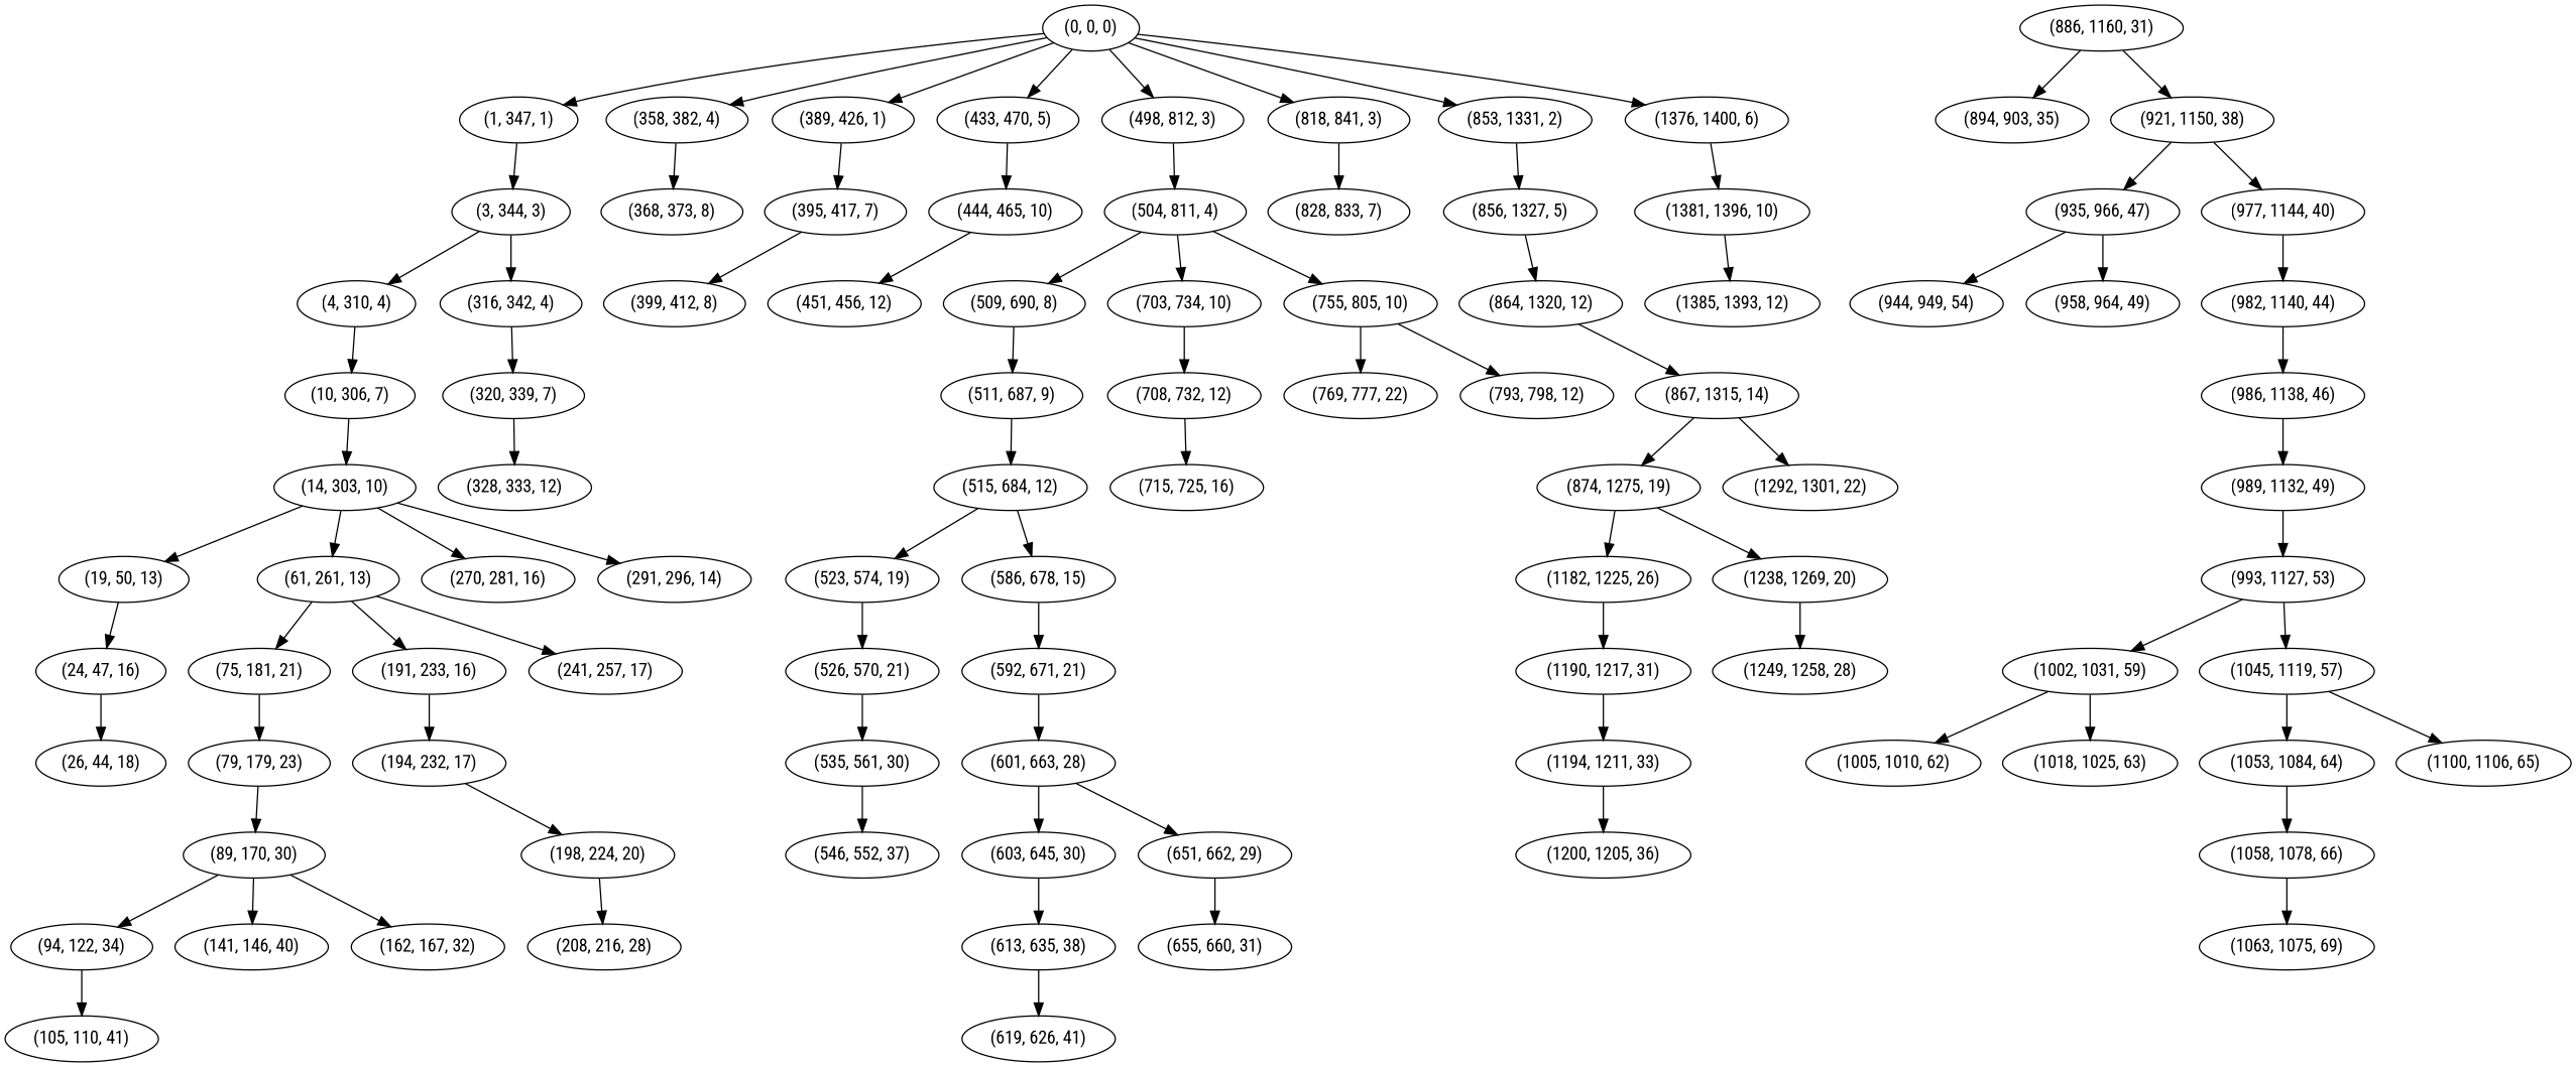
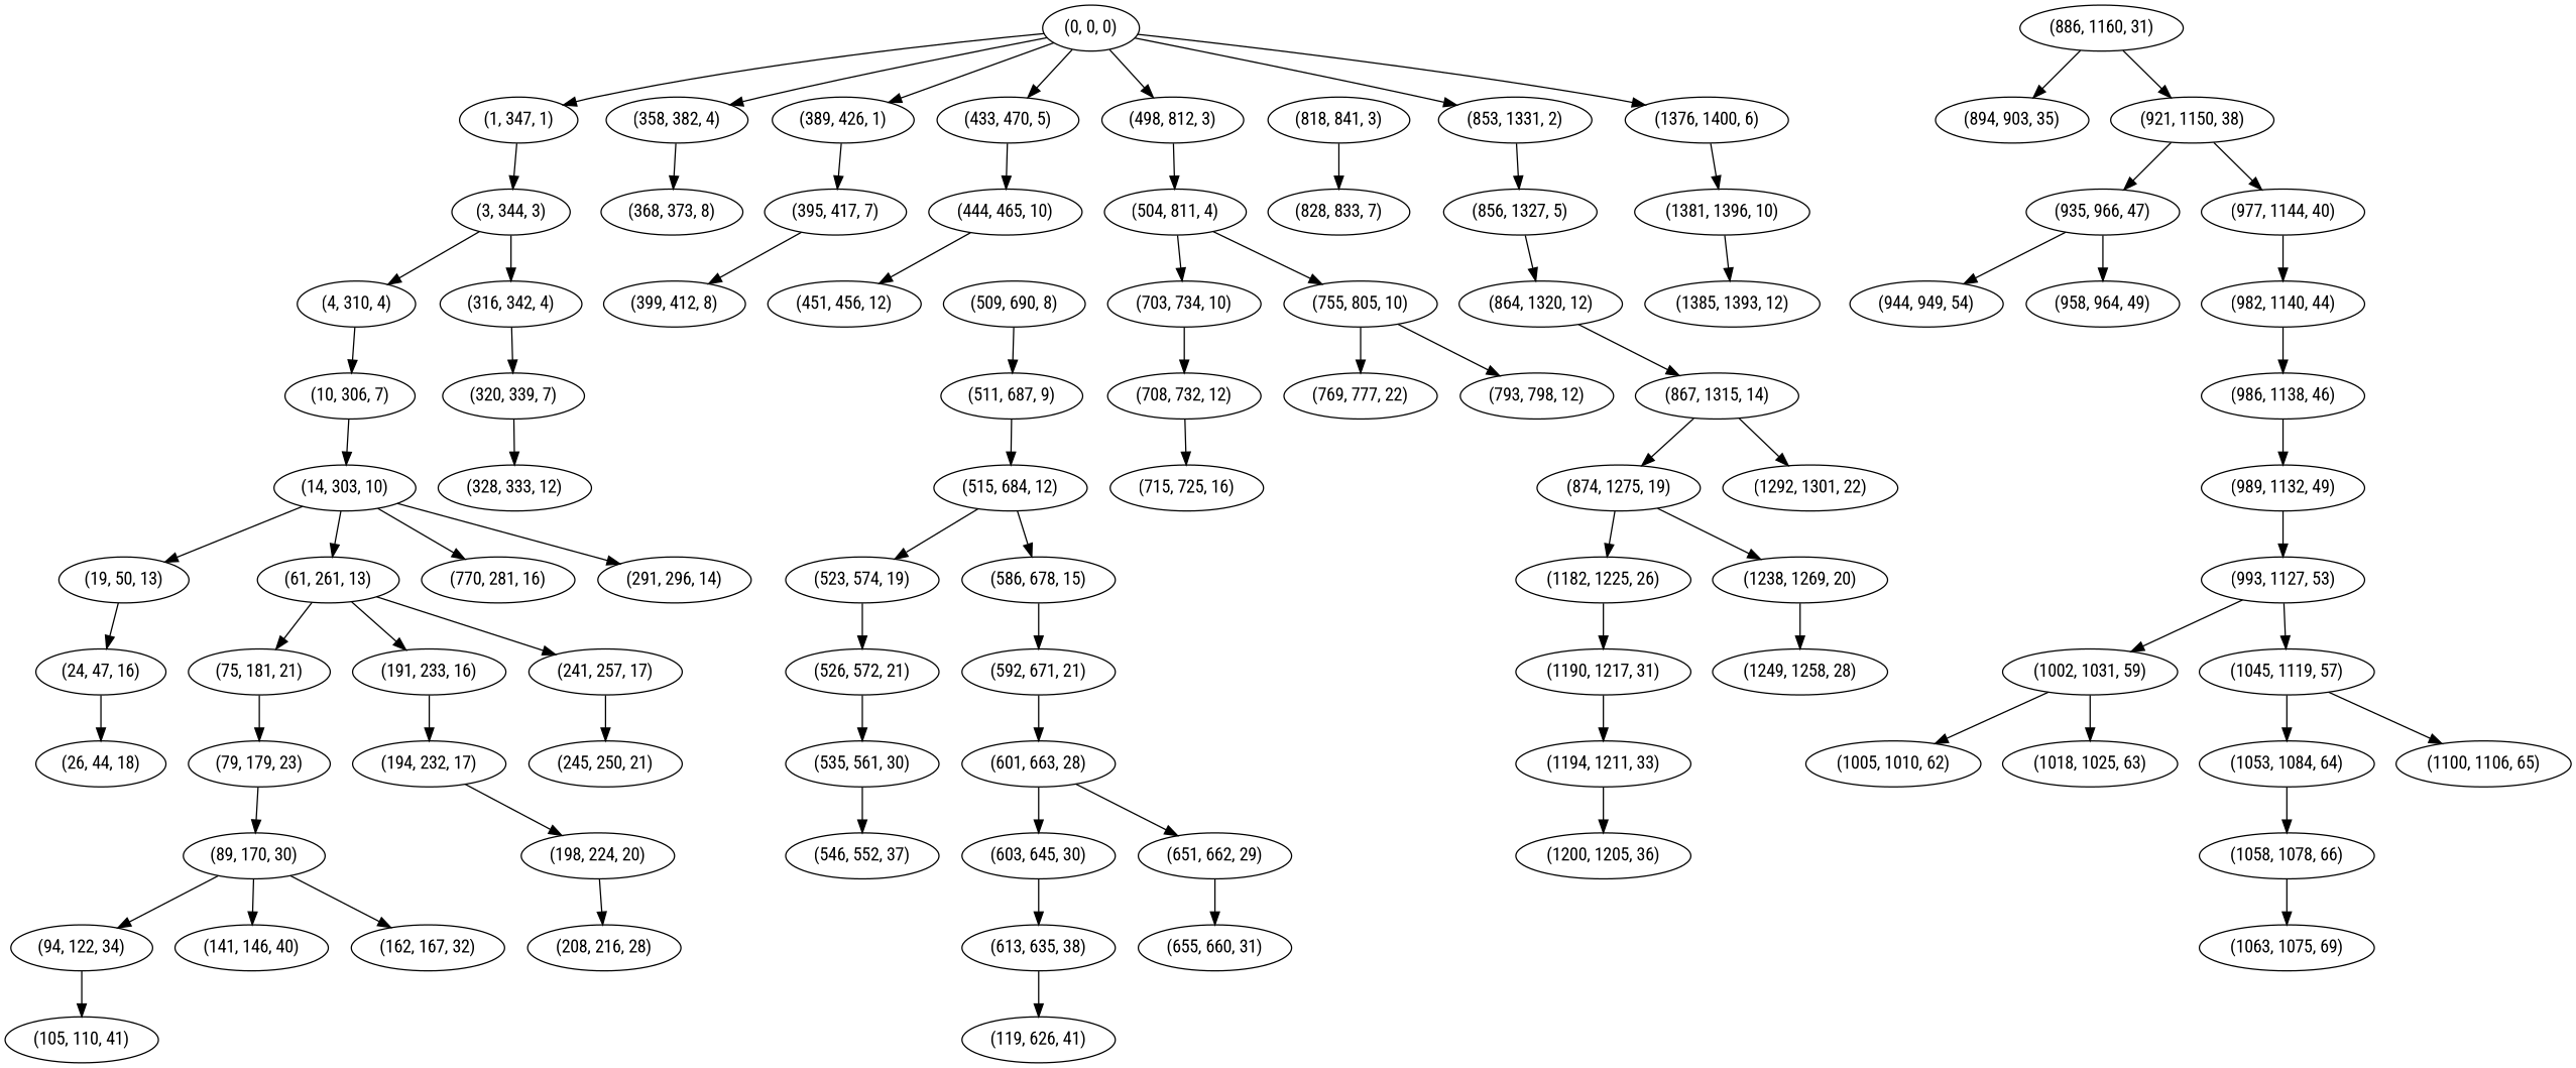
  digraph {
    fontname="Roboto Condensed"
    node [fontname="Roboto Condensed"]
    edge [fontname="Roboto Condensed"]
    "(0, 0, 0)"
    "(1, 347, 1)"
    "(358, 382, 4)"
    "(389, 426, 1)"
    "(433, 470, 5)"
    "(498, 812, 3)"
    "(818, 841, 3)"
    "(853, 1331, 2)"
    "(1376, 1400, 6)"
    "(3, 344, 3)"
    "(368, 373, 8)"
    "(395, 417, 7)"
    "(444, 465, 10)"
    "(504, 811, 4)"
    "(828, 833, 7)"
    "(856, 1327, 5)"
    "(1381, 1396, 10)"
    "(4, 310, 4)"
    "(316, 342, 4)"
    "(10, 306, 7)"
    "(320, 339, 7)"
    "(14, 303, 10)"
    "(19, 50, 13)"
    "(61, 261, 13)"
-   "(270, 281, 16)"
+   "(270, 281, 16)" [label="(770, 281, 16)"]
    "(291, 296, 14)"
    "(24, 47, 16)"
    "(75, 181, 21)"
    "(191, 233, 16)"
    "(241, 257, 17)"
    "(26, 44, 18)"
    "(79, 179, 23)"
    "(194, 232, 17)"
+   "(245, 250, 21)"
    "(89, 170, 30)"
    "(94, 122, 34)"
    "(141, 146, 40)"
    "(162, 167, 32)"
    "(105, 110, 41)"
    "(198, 224, 20)"
    "(208, 216, 28)"
    "(328, 333, 12)"
    "(399, 412, 8)"
    "(451, 456, 12)"
    "(509, 690, 8)"
    "(703, 734, 10)"
    "(755, 805, 10)"
    "(511, 687, 9)"
    "(708, 732, 12)"
    "(769, 777, 22)"
    "(793, 798, 12)"
    "(515, 684, 12)"
    "(523, 574, 19)"
    "(586, 678, 15)"
-   "(526, 572, 21)" [label="(526, 570, 21)"]
+   "(526, 572, 21)"
    "(592, 671, 21)"
    "(535, 561, 30)"
    "(546, 552, 37)"
    "(601, 663, 28)"
    "(603, 645, 30)"
    "(651, 662, 29)"
    "(613, 635, 38)"
    "(655, 660, 31)"
-   "(619, 626, 41)"
+   "(619, 626, 41)" [label="(119, 626, 41)"]
    "(715, 725, 16)"
    "(864, 1320, 12)"
    "(867, 1315, 14)"
    "(874, 1275, 19)"
    "(1292, 1301, 22)"
    "(1182, 1225, 26)"
    "(1238, 1269, 20)"
    "(1190, 1217, 31)"
    "(1249, 1258, 28)"
    "(886, 1160, 31)"
    "(894, 903, 35)"
    "(921, 1150, 38)"
    "(935, 966, 47)"
    "(977, 1144, 40)"
    "(944, 949, 54)"
    "(958, 964, 49)"
    "(982, 1140, 44)"
    "(986, 1138, 46)"
    "(989, 1132, 49)"
    "(993, 1127, 53)"
    "(1002, 1031, 59)"
    "(1045, 1119, 57)"
    "(1005, 1010, 62)"
    "(1018, 1025, 63)"
    "(1053, 1084, 64)"
    "(1100, 1106, 65)"
    "(1058, 1078, 66)"
    "(1063, 1075, 69)"
    "(1194, 1211, 33)"
    "(1200, 1205, 36)"
    "(1385, 1393, 12)"
    "(0, 0, 0)" -> "(1, 347, 1)"
    "(0, 0, 0)" -> "(358, 382, 4)"
    "(0, 0, 0)" -> "(389, 426, 1)"
    "(0, 0, 0)" -> "(433, 470, 5)"
    "(0, 0, 0)" -> "(498, 812, 3)"
-   "(0, 0, 0)" -> "(818, 841, 3)"
    "(0, 0, 0)" -> "(853, 1331, 2)"
    "(0, 0, 0)" -> "(1376, 1400, 6)"
    "(1, 347, 1)" -> "(3, 344, 3)"
    "(358, 382, 4)" -> "(368, 373, 8)"
    "(389, 426, 1)" -> "(395, 417, 7)"
    "(433, 470, 5)" -> "(444, 465, 10)"
    "(498, 812, 3)" -> "(504, 811, 4)"
    "(818, 841, 3)" -> "(828, 833, 7)"
    "(853, 1331, 2)" -> "(856, 1327, 5)"
    "(1376, 1400, 6)" -> "(1381, 1396, 10)"
    "(3, 344, 3)" -> "(4, 310, 4)"
    "(3, 344, 3)" -> "(316, 342, 4)"
    "(395, 417, 7)" -> "(399, 412, 8)"
    "(444, 465, 10)" -> "(451, 456, 12)"
-   "(504, 811, 4)" -> "(509, 690, 8)"
    "(504, 811, 4)" -> "(703, 734, 10)"
    "(504, 811, 4)" -> "(755, 805, 10)"
    "(856, 1327, 5)" -> "(864, 1320, 12)"
    "(1381, 1396, 10)" -> "(1385, 1393, 12)"
    "(4, 310, 4)" -> "(10, 306, 7)"
    "(316, 342, 4)" -> "(320, 339, 7)"
    "(10, 306, 7)" -> "(14, 303, 10)"
    "(320, 339, 7)" -> "(328, 333, 12)"
    "(14, 303, 10)" -> "(19, 50, 13)"
    "(14, 303, 10)" -> "(61, 261, 13)"
    "(14, 303, 10)" -> "(270, 281, 16)"
    "(14, 303, 10)" -> "(291, 296, 14)"
    "(19, 50, 13)" -> "(24, 47, 16)"
    "(61, 261, 13)" -> "(75, 181, 21)"
    "(61, 261, 13)" -> "(191, 233, 16)"
    "(61, 261, 13)" -> "(241, 257, 17)"
    "(24, 47, 16)" -> "(26, 44, 18)"
    "(75, 181, 21)" -> "(79, 179, 23)"
    "(191, 233, 16)" -> "(194, 232, 17)"
+   "(241, 257, 17)" -> "(245, 250, 21)"
    "(79, 179, 23)" -> "(89, 170, 30)"
    "(194, 232, 17)" -> "(198, 224, 20)"
    "(89, 170, 30)" -> "(94, 122, 34)"
    "(89, 170, 30)" -> "(141, 146, 40)"
    "(89, 170, 30)" -> "(162, 167, 32)"
    "(94, 122, 34)" -> "(105, 110, 41)"
    "(198, 224, 20)" -> "(208, 216, 28)"
    "(509, 690, 8)" -> "(511, 687, 9)"
    "(703, 734, 10)" -> "(708, 732, 12)"
    "(755, 805, 10)" -> "(769, 777, 22)"
    "(755, 805, 10)" -> "(793, 798, 12)"
    "(511, 687, 9)" -> "(515, 684, 12)"
    "(708, 732, 12)" -> "(715, 725, 16)"
    "(515, 684, 12)" -> "(523, 574, 19)"
    "(515, 684, 12)" -> "(586, 678, 15)"
    "(523, 574, 19)" -> "(526, 572, 21)"
    "(586, 678, 15)" -> "(592, 671, 21)"
    "(526, 572, 21)" -> "(535, 561, 30)"
    "(592, 671, 21)" -> "(601, 663, 28)"
    "(535, 561, 30)" -> "(546, 552, 37)"
    "(601, 663, 28)" -> "(603, 645, 30)"
    "(601, 663, 28)" -> "(651, 662, 29)"
    "(603, 645, 30)" -> "(613, 635, 38)"
    "(651, 662, 29)" -> "(655, 660, 31)"
    "(613, 635, 38)" -> "(619, 626, 41)"
    "(864, 1320, 12)" -> "(867, 1315, 14)"
    "(867, 1315, 14)" -> "(874, 1275, 19)"
    "(867, 1315, 14)" -> "(1292, 1301, 22)"
    "(874, 1275, 19)" -> "(1182, 1225, 26)"
    "(874, 1275, 19)" -> "(1238, 1269, 20)"
    "(1182, 1225, 26)" -> "(1190, 1217, 31)"
    "(1238, 1269, 20)" -> "(1249, 1258, 28)"
    "(1190, 1217, 31)" -> "(1194, 1211, 33)"
    "(886, 1160, 31)" -> "(894, 903, 35)"
    "(886, 1160, 31)" -> "(921, 1150, 38)"
    "(921, 1150, 38)" -> "(935, 966, 47)"
    "(921, 1150, 38)" -> "(977, 1144, 40)"
    "(935, 966, 47)" -> "(944, 949, 54)"
    "(935, 966, 47)" -> "(958, 964, 49)"
    "(977, 1144, 40)" -> "(982, 1140, 44)"
    "(982, 1140, 44)" -> "(986, 1138, 46)"
    "(986, 1138, 46)" -> "(989, 1132, 49)"
    "(989, 1132, 49)" -> "(993, 1127, 53)"
    "(993, 1127, 53)" -> "(1002, 1031, 59)"
    "(993, 1127, 53)" -> "(1045, 1119, 57)"
    "(1002, 1031, 59)" -> "(1005, 1010, 62)"
    "(1002, 1031, 59)" -> "(1018, 1025, 63)"
    "(1045, 1119, 57)" -> "(1053, 1084, 64)"
    "(1045, 1119, 57)" -> "(1100, 1106, 65)"
    "(1053, 1084, 64)" -> "(1058, 1078, 66)"
    "(1058, 1078, 66)" -> "(1063, 1075, 69)"
    "(1194, 1211, 33)" -> "(1200, 1205, 36)"
  }
